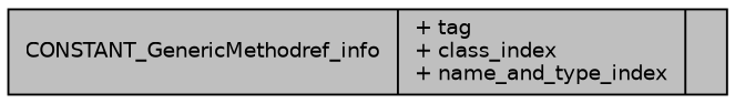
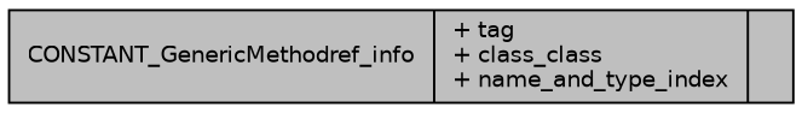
  digraph {
    rankdir=LR
-   n1 [color=black fillcolor=grey75 fontcolor=black fontname=Helvetica fontsize=10 height=0.2 label="{CONSTANT_GenericMethodref_info\n|+ tag\l+ class_index\l+ name_and_type_index\l|}" shape=record style=filled width=0.4]
+   n1 [color=black fillcolor=grey75 fontcolor=black fontname=Helvetica fontsize=10 height=0.2 label="{CONSTANT_GenericMethodref_info\n|+ tag\l+ class_class\l+ name_and_type_index\l|}" shape=record style=filled width=0.4]
  }
